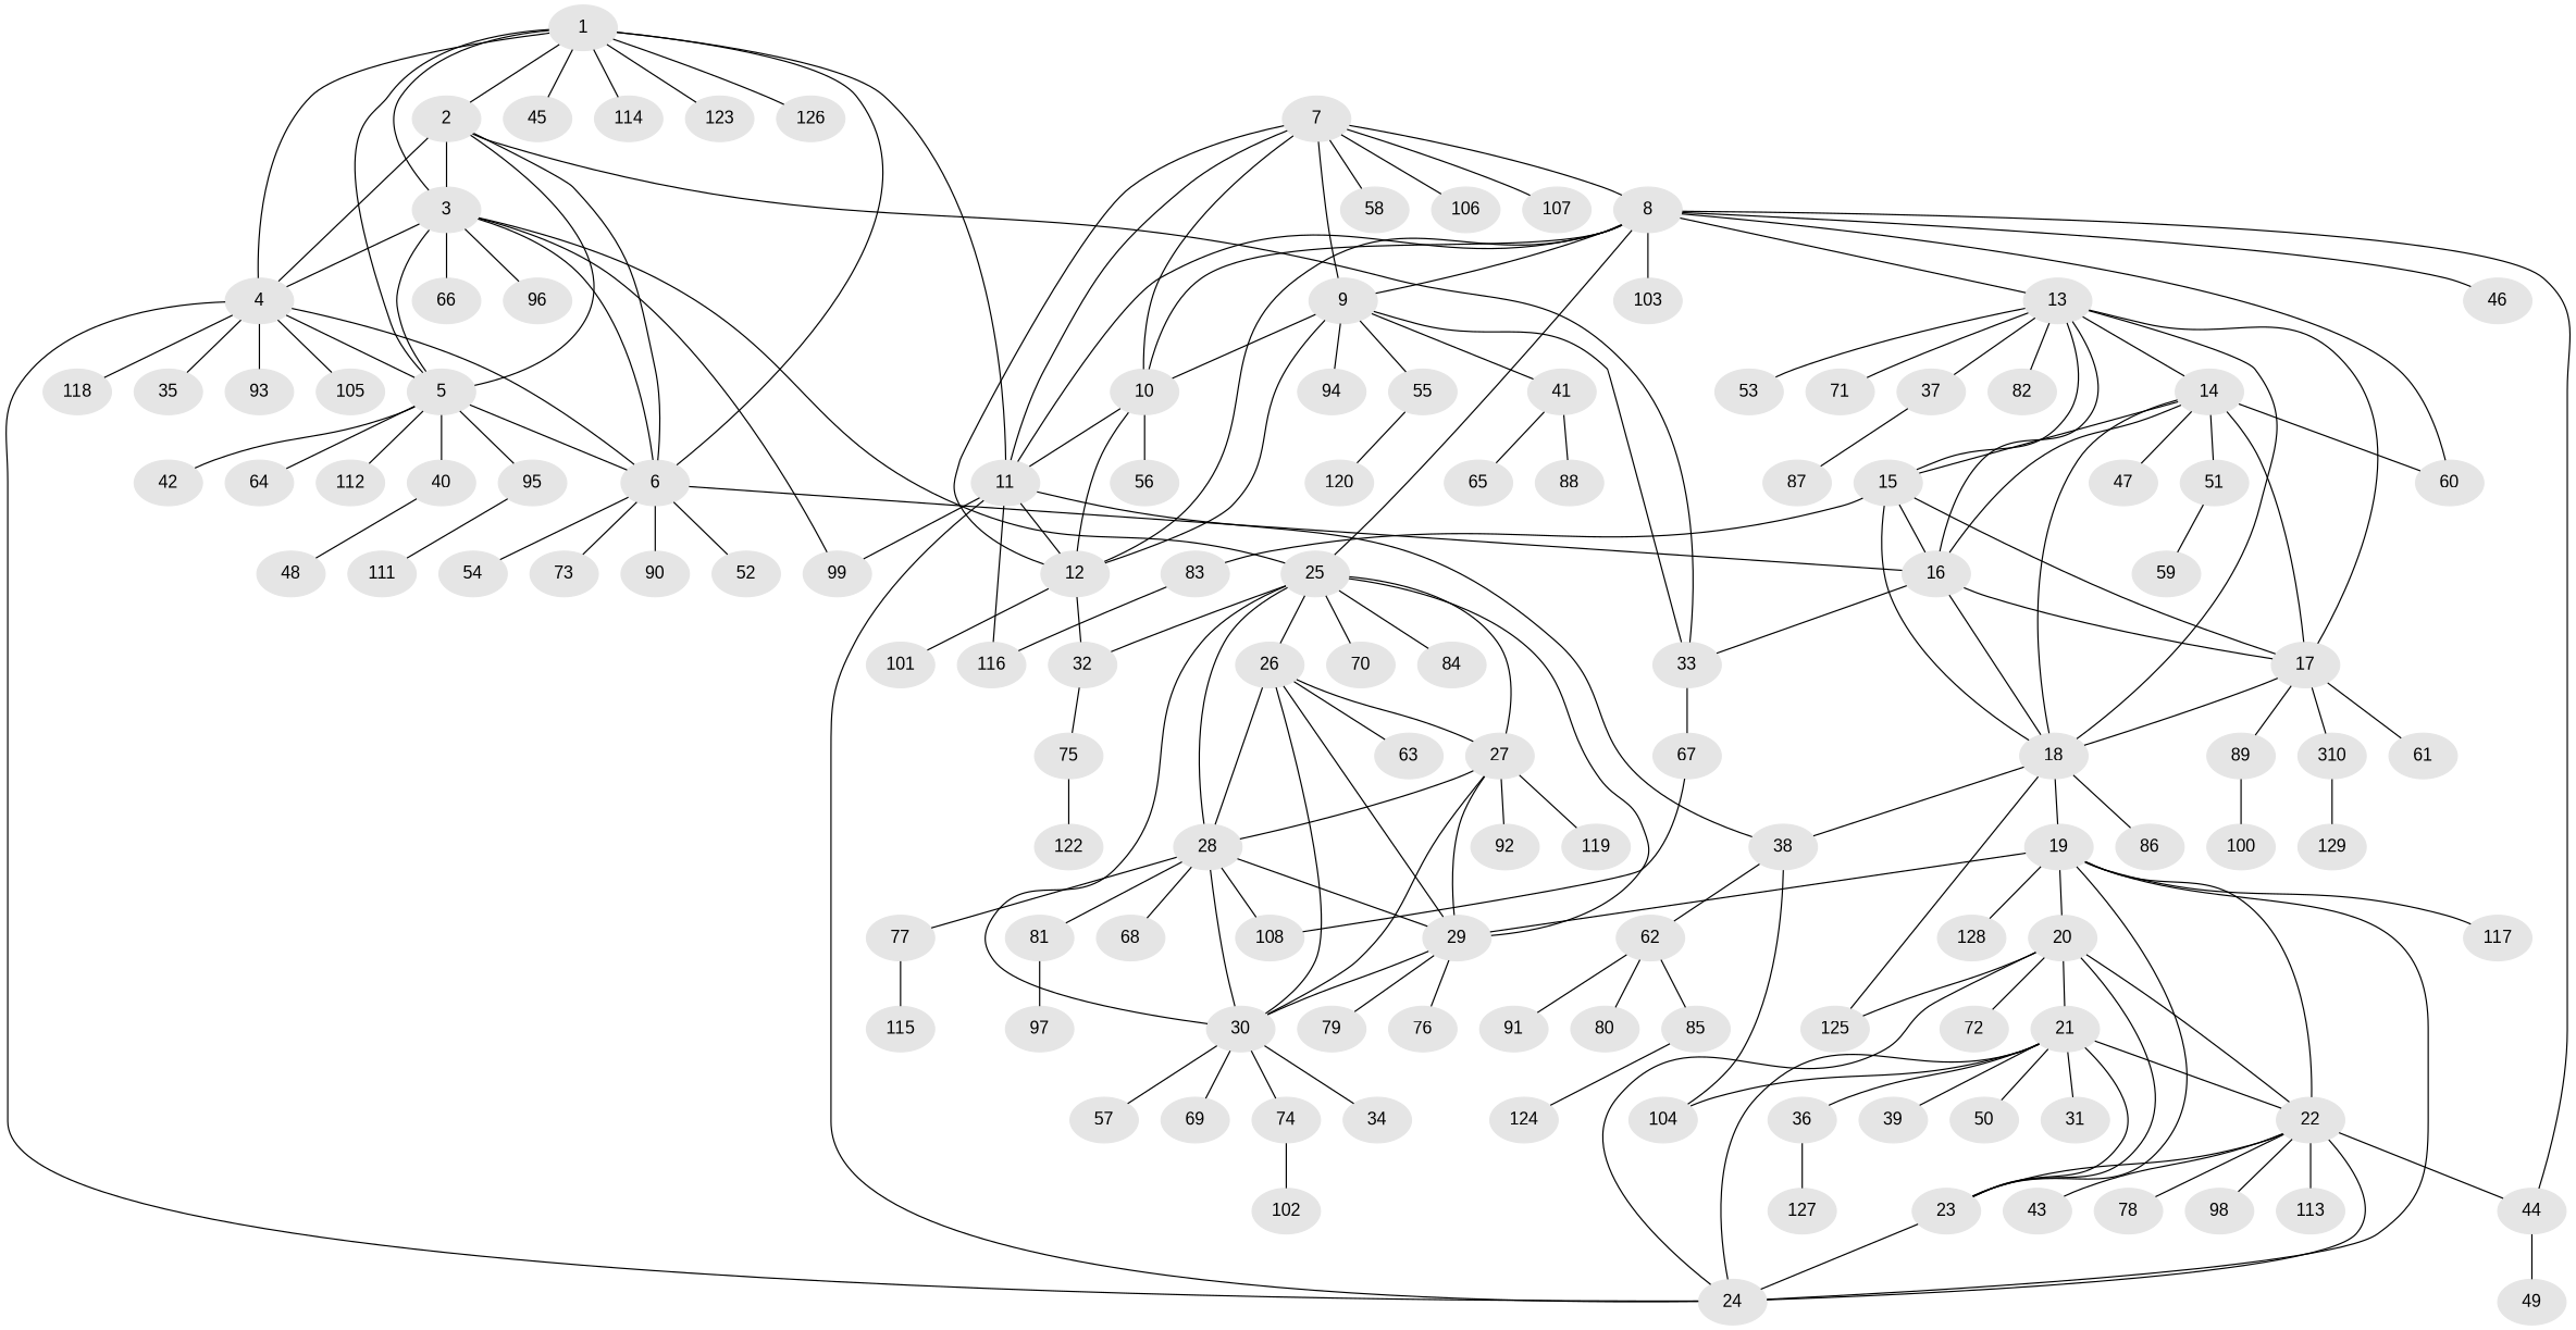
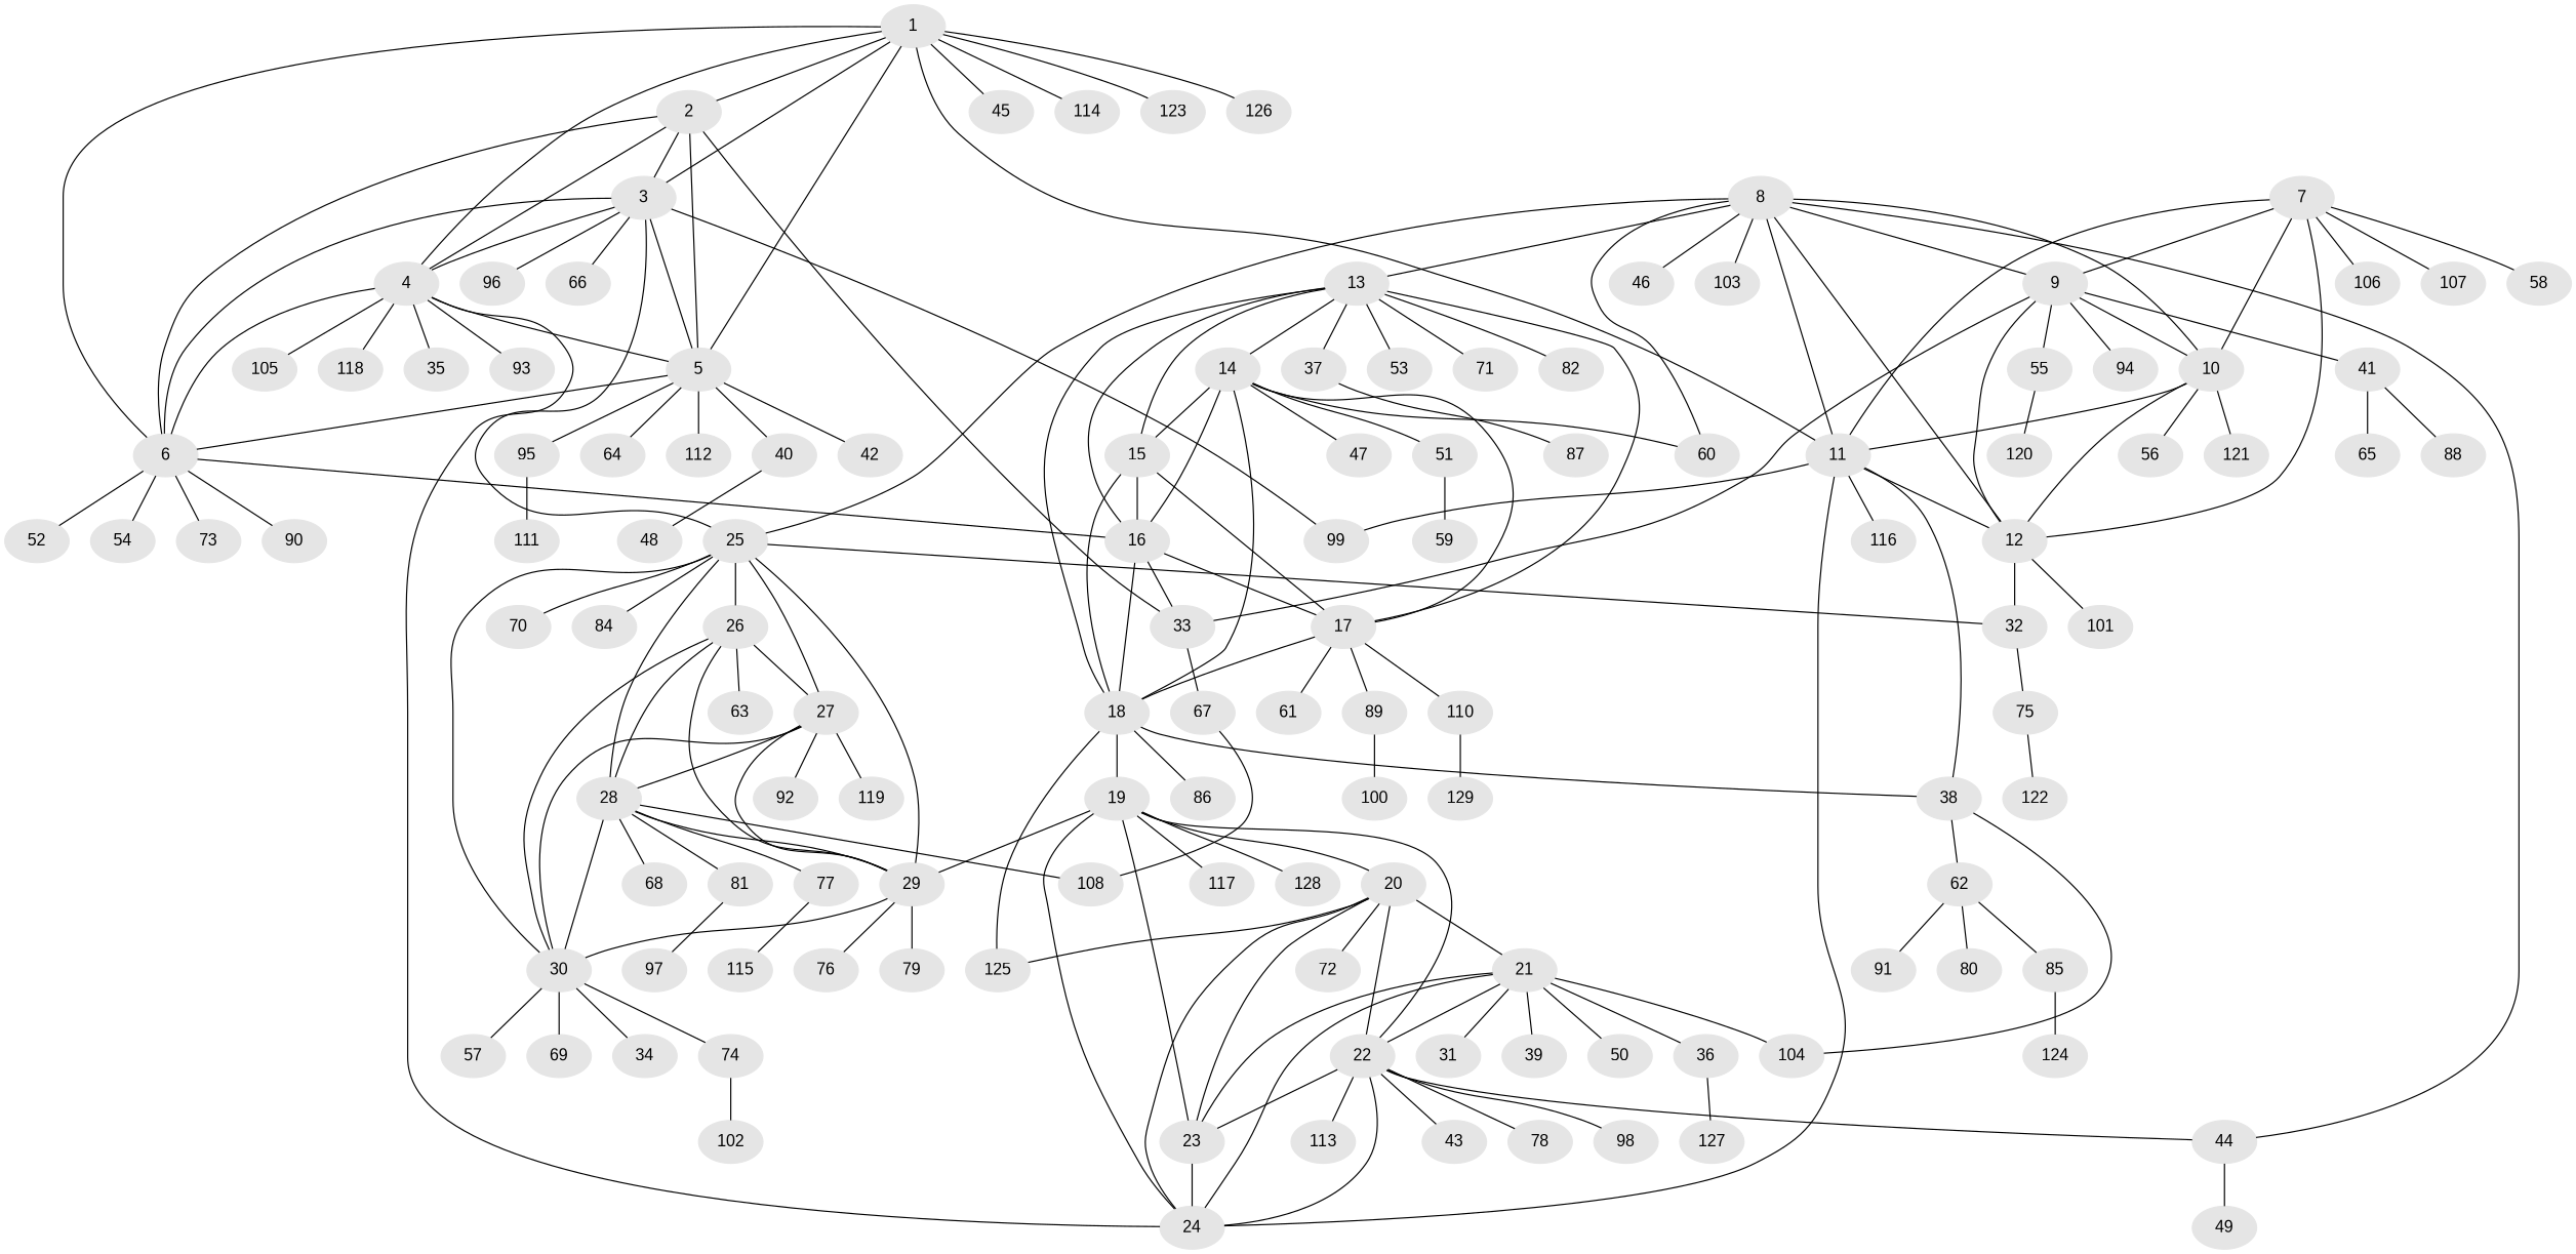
  graph {
    fontname="Liberation Sans"
    node [color=gray90 fontname="Liberation Sans" style=filled]
    edge [fontname="Liberation Sans"]
    1
    2
    3
    4
    5
    6
    11
    45
    114
    123
    126
    33
    25
    66
    96
    99
    24
    35
    93
    105
    118
    40
    42
    64
    95
    112
    16
    52
    54
    73
    90
    12
    38
    116
    67
    32
    28
    29
    26
    27
    30
    70
    84
    48
    111
    17
    18
    7
    8
    9
    10
    58
    106
    107
    13
    44
    46
    60
    103
    41
    55
    94
    56
+   121
    101
    14
    15
    37
    53
    71
    82
    49
    65
    88
    120
    104
    62
    75
    47
    51
-   83
    61
    89
-   110 [label=310]
+   110
    19
    86
    125
    87
    59
    100
    129
    20
    22
    23
    117
    128
    68
    77
    81
    108
    21
    72
    31
    36
    39
    50
    43
    78
    98
    113
    76
    79
    127
    63
    92
    119
    34
    57
    69
    74
    115
    97
    102
    122
    80
    85
    91
    124
    1 -- 2
    1 -- 3
    1 -- 4
    1 -- 5
    1 -- 6
    1 -- 11
    1 -- 45
    1 -- 114
    1 -- 123
    1 -- 126
    2 -- 3
    2 -- 4
    2 -- 5
    2 -- 6
    2 -- 33
    3 -- 4
    3 -- 5
    3 -- 6
    3 -- 25
    3 -- 66
    3 -- 96
    3 -- 99
    4 -- 5
    4 -- 6
    4 -- 24
    4 -- 35
    4 -- 93
    4 -- 105
    4 -- 118
    5 -- 6
    5 -- 40
    5 -- 42
    5 -- 64
    5 -- 95
    5 -- 112
    6 -- 16
    6 -- 52
    6 -- 54
    6 -- 73
    6 -- 90
    11 -- 99
    11 -- 24
    11 -- 12
    11 -- 38
    11 -- 116
    33 -- 67
    25 -- 32
    25 -- 28
    25 -- 29
    25 -- 26
    25 -- 27
    25 -- 30
    25 -- 70
    25 -- 84
    40 -- 48
    95 -- 111
    16 -- 33
    16 -- 17
    16 -- 18
    12 -- 32
    12 -- 101
    38 -- 104
    38 -- 62
    67 -- 108
    32 -- 75
    28 -- 29
    28 -- 30
    28 -- 68
    28 -- 77
    28 -- 81
    28 -- 108
    29 -- 30
    29 -- 76
    29 -- 79
    26 -- 28
    26 -- 29
    26 -- 27
    26 -- 30
    26 -- 63
    27 -- 28
    27 -- 29
    27 -- 30
    27 -- 92
    27 -- 119
    30 -- 34
    30 -- 57
    30 -- 69
    30 -- 74
    17 -- 18
    17 -- 61
    17 -- 89
    17 -- 110
    18 -- 38
    18 -- 19
    18 -- 86
    18 -- 125
    7 -- 11
    7 -- 12
-   7 -- 8
    7 -- 9
    7 -- 10
    7 -- 58
    7 -- 106
    7 -- 107
    8 -- 11
    8 -- 25
    8 -- 12
    8 -- 9
    8 -- 10
    8 -- 13
    8 -- 44
    8 -- 46
    8 -- 60
    8 -- 103
    9 -- 33
    9 -- 12
    9 -- 10
    9 -- 41
    9 -- 55
    9 -- 94
    10 -- 11
    10 -- 12
    10 -- 56
+   10 -- 121
    13 -- 16
    13 -- 17
    13 -- 18
    13 -- 14
    13 -- 15
    13 -- 37
    13 -- 53
    13 -- 71
    13 -- 82
    44 -- 49
    41 -- 65
    41 -- 88
    55 -- 120
    14 -- 16
    14 -- 17
    14 -- 18
    14 -- 60
    14 -- 15
    14 -- 47
    14 -- 51
    15 -- 16
    15 -- 17
    15 -- 18
-   15 -- 83
    37 -- 87
    62 -- 80
    62 -- 85
    62 -- 91
    75 -- 122
    51 -- 59
-   83 -- 116
    89 -- 100
    110 -- 129
    19 -- 24
    19 -- 29
    19 -- 20
    19 -- 22
    19 -- 23
    19 -- 117
    19 -- 128
    20 -- 24
    20 -- 125
    20 -- 22
    20 -- 23
    20 -- 21
    20 -- 72
    22 -- 24
    22 -- 44
    22 -- 23
    22 -- 43
    22 -- 78
    22 -- 98
    22 -- 113
    23 -- 24
    77 -- 115
    81 -- 97
    21 -- 24
    21 -- 104
    21 -- 22
    21 -- 23
    21 -- 31
    21 -- 36
    21 -- 39
    21 -- 50
    36 -- 127
    74 -- 102
    85 -- 124
  }
